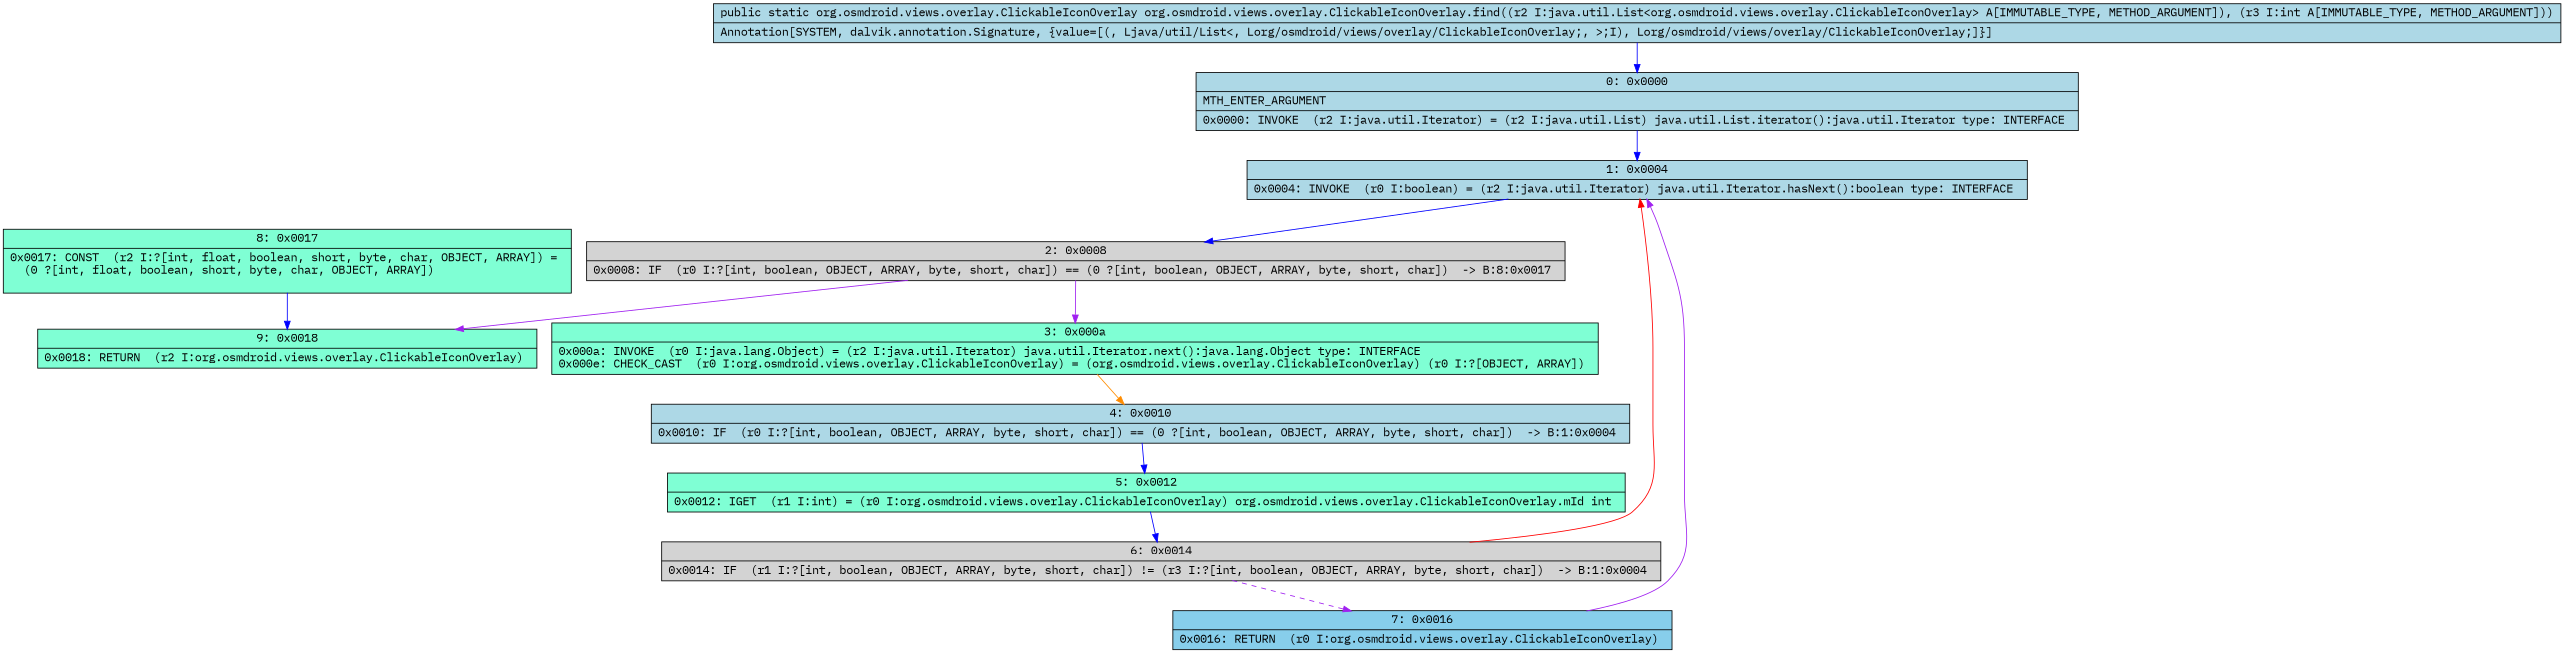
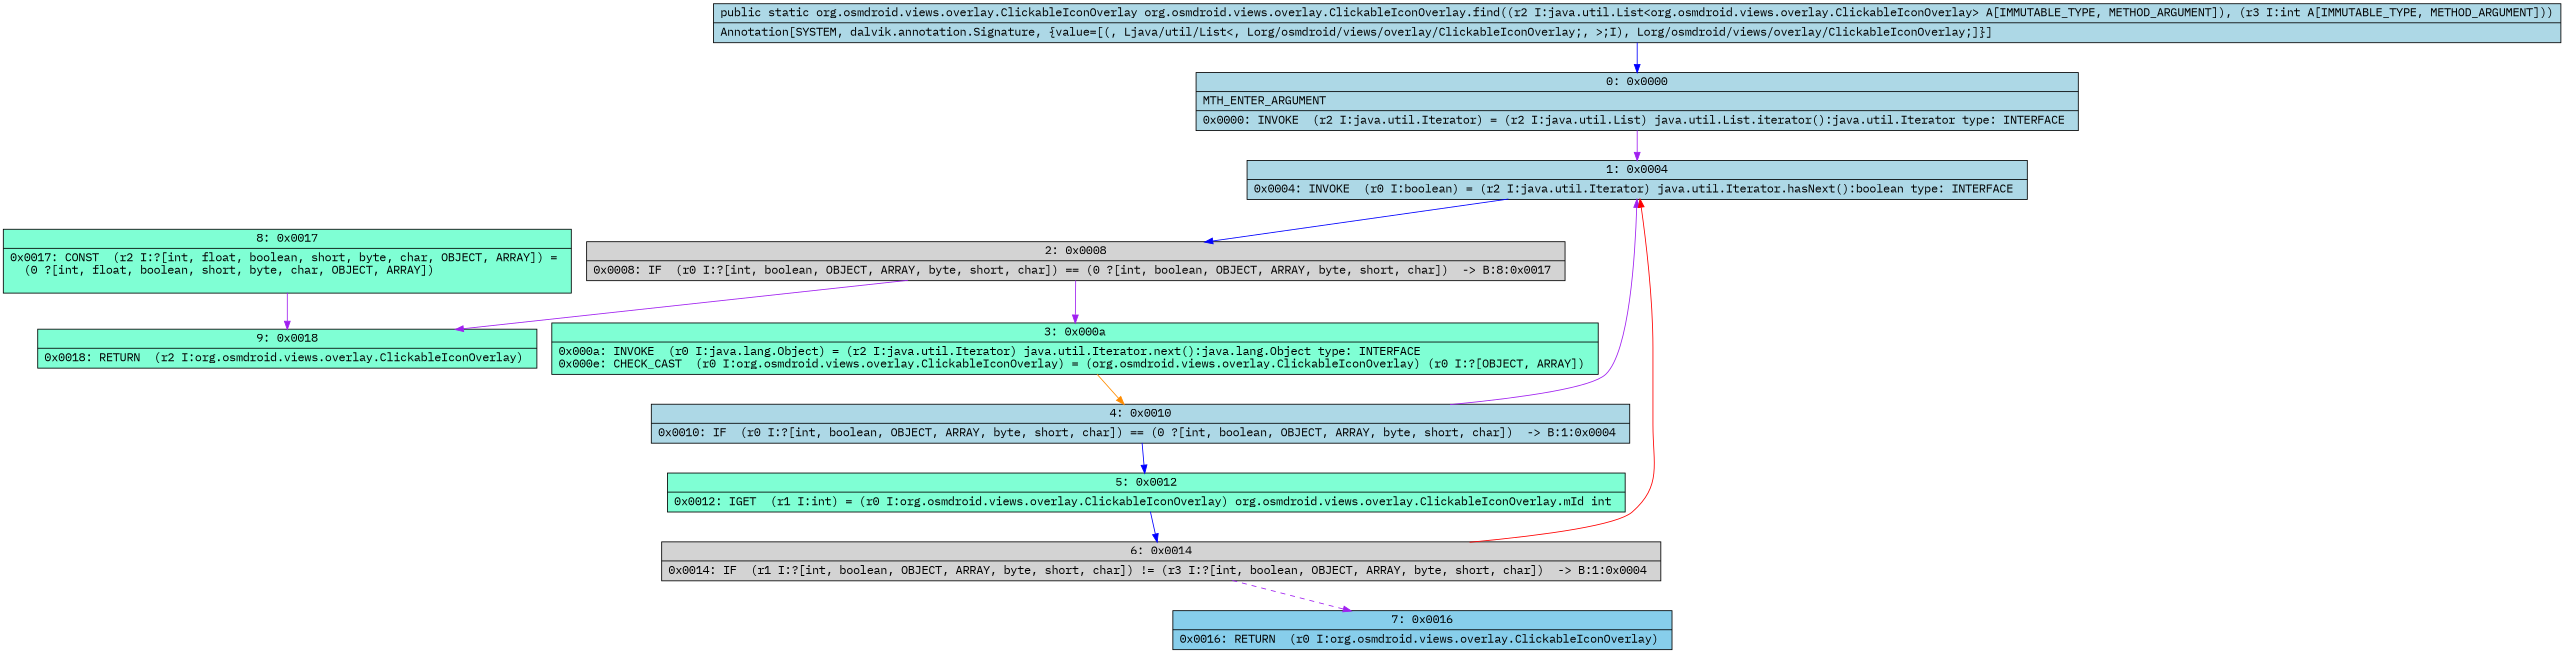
  digraph {
    fontname="IBM Plex Mono"
    node [fillcolor=lightblue fontname="IBM Plex Mono" shape=record style=filled]
    edge [color=blue fontname="IBM Plex Mono"]
    n1 [label="{0\:\ 0x0000|MTH_ENTER_ARGUMENT\l|0x0000: INVOKE  (r2 I:java.util.Iterator) = (r2 I:java.util.List) java.util.List.iterator():java.util.Iterator type: INTERFACE \l}"]
    n2 [label="{1\:\ 0x0004|0x0004: INVOKE  (r0 I:boolean) = (r2 I:java.util.Iterator) java.util.Iterator.hasNext():boolean type: INTERFACE \l}"]
    n3 [fillcolor=lightgrey label="{2\:\ 0x0008|0x0008: IF  (r0 I:?[int, boolean, OBJECT, ARRAY, byte, short, char]) == (0 ?[int, boolean, OBJECT, ARRAY, byte, short, char])  \-\> B:8:0x0017 \l}"]
    n4 [fillcolor=aquamarine label="{3\:\ 0x000a|0x000a: INVOKE  (r0 I:java.lang.Object) = (r2 I:java.util.Iterator) java.util.Iterator.next():java.lang.Object type: INTERFACE \l0x000e: CHECK_CAST  (r0 I:org.osmdroid.views.overlay.ClickableIconOverlay) = (org.osmdroid.views.overlay.ClickableIconOverlay) (r0 I:?[OBJECT, ARRAY]) \l}"]
    n5 [fillcolor=aquamarine label="{9\:\ 0x0018|0x0018: RETURN  (r2 I:org.osmdroid.views.overlay.ClickableIconOverlay) \l}"]
    n6 [label="{4\:\ 0x0010|0x0010: IF  (r0 I:?[int, boolean, OBJECT, ARRAY, byte, short, char]) == (0 ?[int, boolean, OBJECT, ARRAY, byte, short, char])  \-\> B:1:0x0004 \l}"]
    n7 [fillcolor=aquamarine label="{8\:\ 0x0017|0x0017: CONST  (r2 I:?[int, float, boolean, short, byte, char, OBJECT, ARRAY]) = \l  (0 ?[int, float, boolean, short, byte, char, OBJECT, ARRAY])\l \l}"]
    n8 [fillcolor=aquamarine label="{5\:\ 0x0012|0x0012: IGET  (r1 I:int) = (r0 I:org.osmdroid.views.overlay.ClickableIconOverlay) org.osmdroid.views.overlay.ClickableIconOverlay.mId int \l}"]
    n9 [fillcolor=lightgrey label="{6\:\ 0x0014|0x0014: IF  (r1 I:?[int, boolean, OBJECT, ARRAY, byte, short, char]) != (r3 I:?[int, boolean, OBJECT, ARRAY, byte, short, char])  \-\> B:1:0x0004 \l}"]
    n10 [fillcolor=skyblue label="{7\:\ 0x0016|0x0016: RETURN  (r0 I:org.osmdroid.views.overlay.ClickableIconOverlay) \l}"]
    n11 [label="{public static org.osmdroid.views.overlay.ClickableIconOverlay org.osmdroid.views.overlay.ClickableIconOverlay.find((r2 I:java.util.List\<org.osmdroid.views.overlay.ClickableIconOverlay\> A[IMMUTABLE_TYPE, METHOD_ARGUMENT]), (r3 I:int A[IMMUTABLE_TYPE, METHOD_ARGUMENT]))  | Annotation[SYSTEM, dalvik.annotation.Signature, \{value=[(, Ljava\/util\/List\<, Lorg\/osmdroid\/views\/overlay\/ClickableIconOverlay;, \>;I), Lorg\/osmdroid\/views\/overlay\/ClickableIconOverlay;]\}]\l}"]
-   n1 -> n2
+   n1 -> n2 [color=purple]
    n2 -> n3
    n3 -> n4 [color=purple style=solid]
    n3 -> n5 [color=purple]
    n4 -> n6 [color=darkorange]
-   n10 -> n2 [color=purple]
+   n6 -> n2 [color=purple]
    n6 -> n8 [style=solid]
-   n7 -> n5
+   n7 -> n5 [color=purple]
    n8 -> n9
    n9 -> n2 [color=red]
    n9 -> n10 [color=purple style=dashed]
    n11 -> n1
  }
